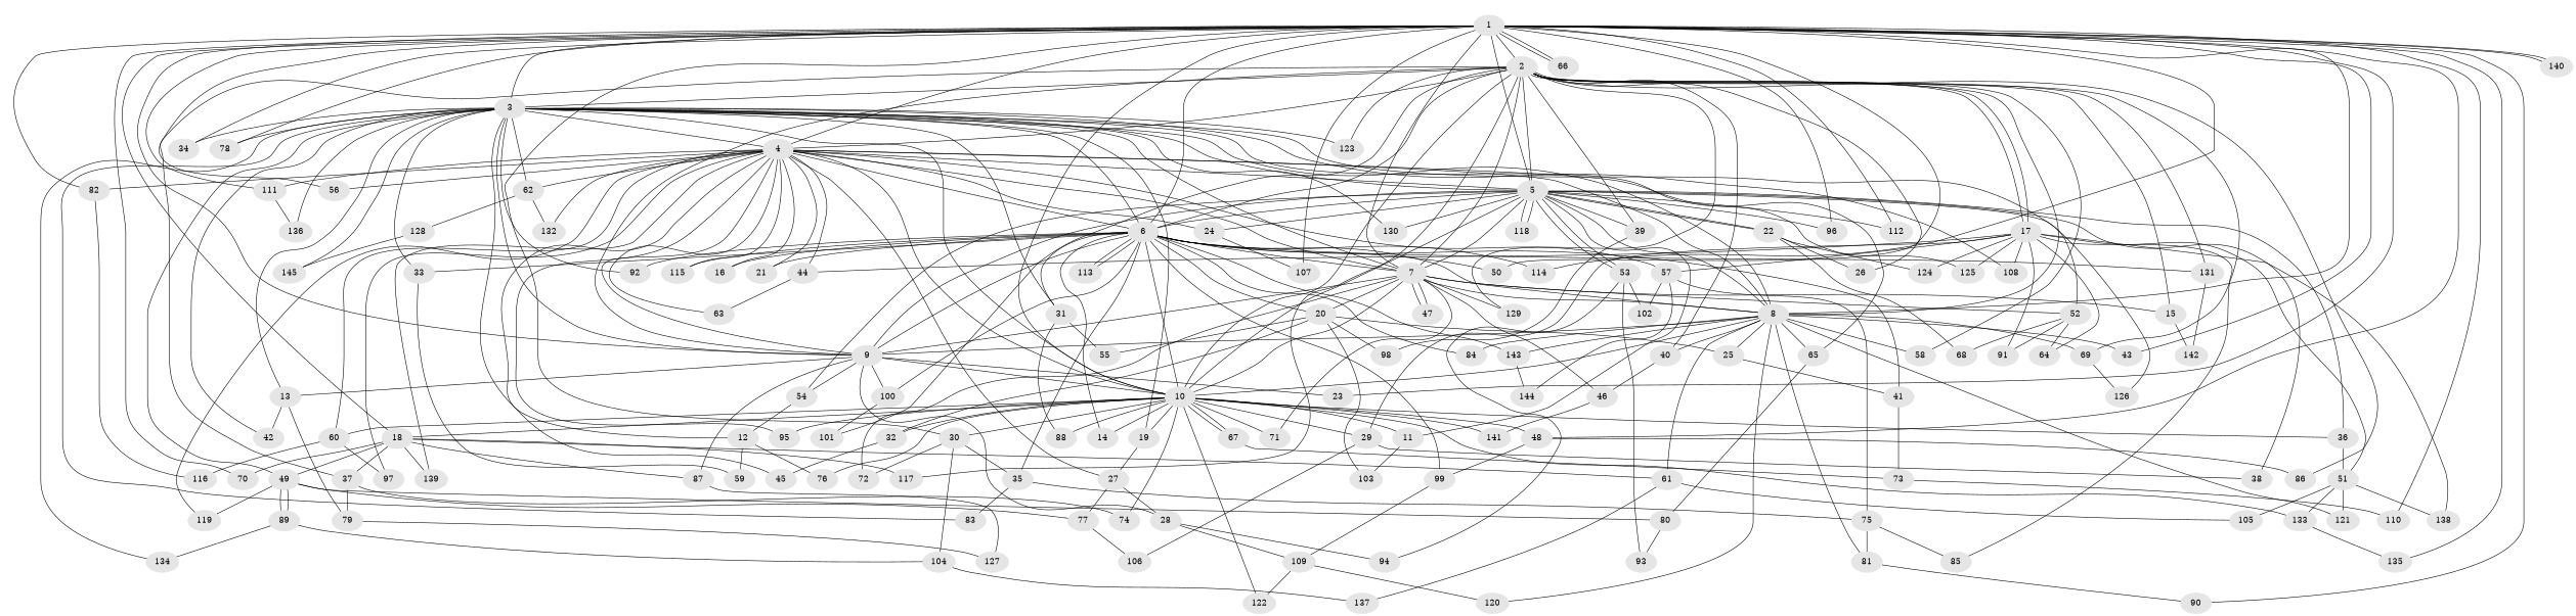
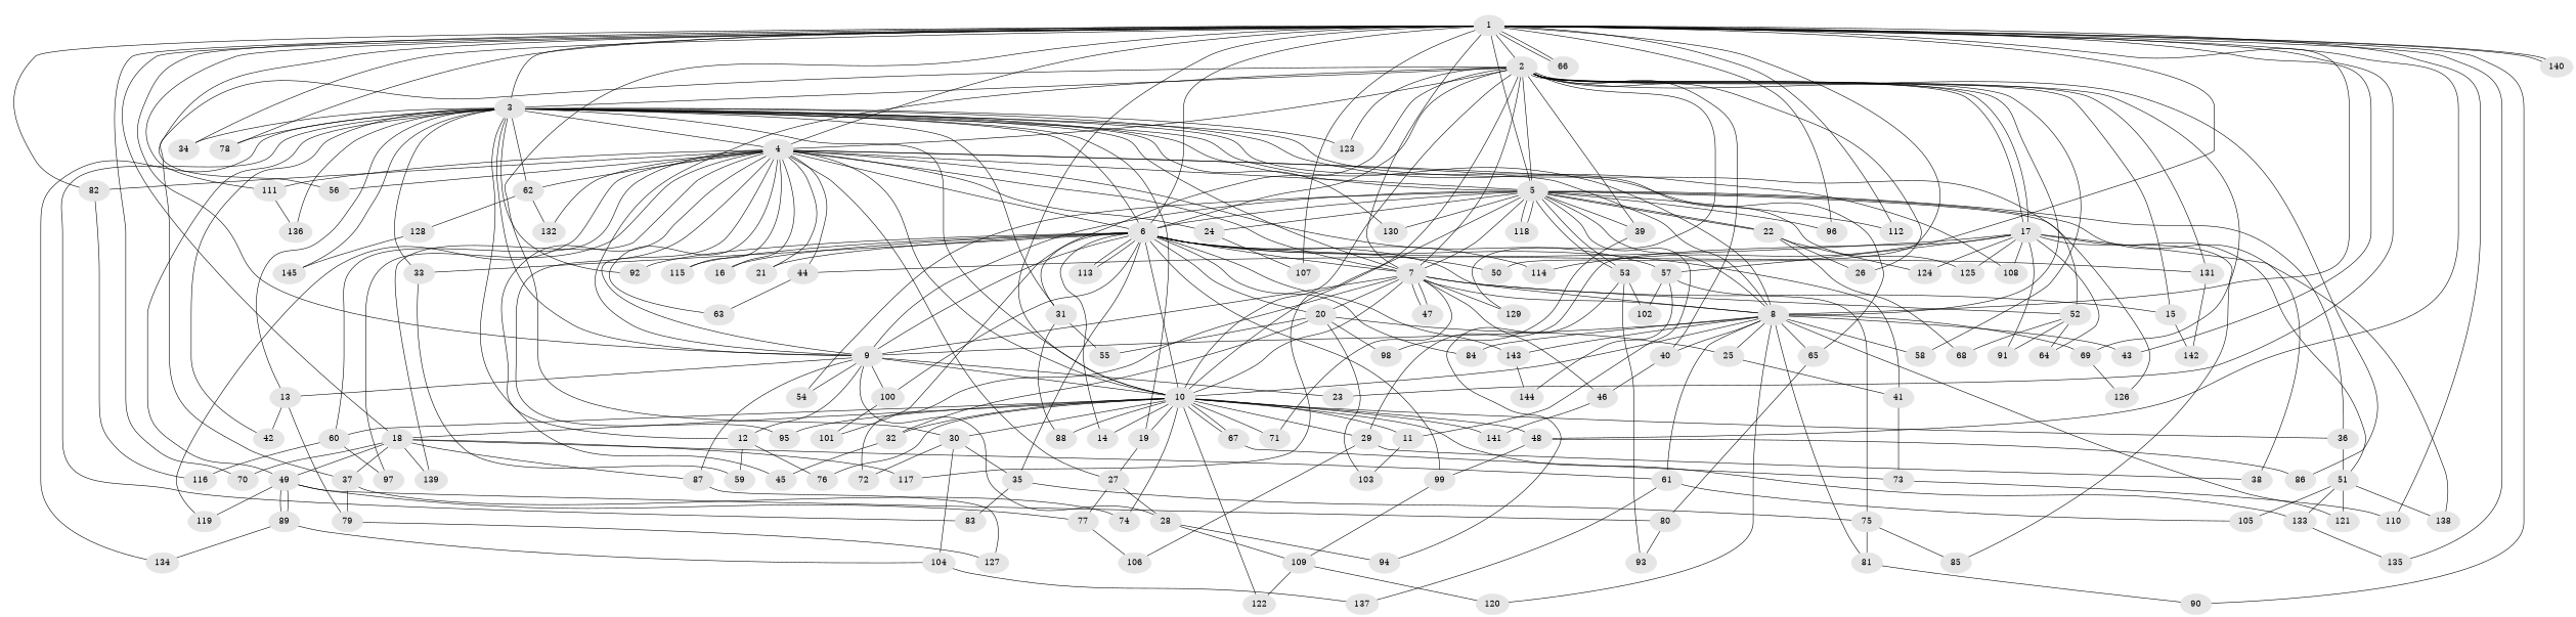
  graph {
    node [color=gray90 style=filled]
    1
    2
    3
    4
    5
    6
    7
    8
    9
    10
    18
    23
    30
    34
    43
    48
    50
    56
    66
    70
    78
    82
    90
    96
    107
    110
    111
    112
    114
    135
    140
    15
    17
    26
    37
    39
    40
    58
    69
    86
    101
    117
    123
    129
    131
    12
    13
    19
    31
    33
    42
    49
    52
    62
    65
    83
    92
    108
    130
    134
    136
    145
    16
    21
    24
    27
    44
    45
    57
    60
    63
    95
    97
    115
    119
    125
    132
    139
    11
    22
    36
    38
    53
    54
    118
    126
    14
    20
    35
    41
    84
    99
    100
    113
    143
    46
    47
    71
    72
    25
    61
    81
    120
    121
    28
    87
    29
    32
    67
    74
    76
    88
    122
    133
    141
    104
    116
    142
    51
    64
    85
    91
    124
    138
    79
    98
    59
    55
    77
    80
    89
    68
    128
    75
    102
    144
    103
    94
    93
    73
    109
    105
    137
    127
    106
    1 -- 2
    1 -- 3
    1 -- 4
    1 -- 5
    1 -- 6
    1 -- 7
    1 -- 8
    1 -- 9
    1 -- 10
    1 -- 18
    1 -- 23
    1 -- 30
    1 -- 34
    1 -- 43
    1 -- 48
    1 -- 50
    1 -- 56
    1 -- 66
    1 -- 66
    1 -- 70
    1 -- 78
    1 -- 82
    1 -- 90
    1 -- 96
    1 -- 107
    1 -- 110
    1 -- 111
    1 -- 112
    1 -- 114
    1 -- 135
    1 -- 140
    1 -- 140
    2 -- 3
    2 -- 4
    2 -- 5
    2 -- 6
    2 -- 7
    2 -- 8
    2 -- 9
    2 -- 10
    2 -- 15
    2 -- 17
    2 -- 17
    2 -- 26
    2 -- 37
    2 -- 39
    2 -- 40
    2 -- 58
    2 -- 69
    2 -- 86
    2 -- 101
    2 -- 117
    2 -- 123
    2 -- 129
    2 -- 131
    3 -- 4
    3 -- 5
    3 -- 6
    3 -- 7
    3 -- 8
    3 -- 9
    3 -- 10
    3 -- 34
    3 -- 78
    3 -- 123
    3 -- 12
    3 -- 13
    3 -- 19
    3 -- 31
    3 -- 33
    3 -- 42
    3 -- 49
    3 -- 52
    3 -- 62
    3 -- 65
    3 -- 83
    3 -- 92
    3 -- 108
    3 -- 130
    3 -- 134
    3 -- 136
    3 -- 145
    4 -- 5
    4 -- 6
    4 -- 7
    4 -- 8
    4 -- 9
    4 -- 10
    4 -- 56
    4 -- 82
    4 -- 111
    4 -- 62
    4 -- 16
    4 -- 21
    4 -- 24
    4 -- 27
    4 -- 44
    4 -- 45
    4 -- 57
    4 -- 60
    4 -- 63
    4 -- 95
    4 -- 97
    4 -- 115
    4 -- 119
    4 -- 125
    4 -- 132
    4 -- 139
    5 -- 6
    5 -- 7
    5 -- 8
    5 -- 9
    5 -- 10
    5 -- 96
    5 -- 112
    5 -- 39
    5 -- 130
    5 -- 24
    5 -- 11
    5 -- 22
    5 -- 22
    5 -- 36
    5 -- 38
    5 -- 53
    5 -- 53
    5 -- 54
    5 -- 118
    5 -- 118
    5 -- 126
    6 -- 7
    6 -- 8
    6 -- 9
    6 -- 10
    6 -- 50
    6 -- 114
    6 -- 131
    6 -- 31
    6 -- 33
    6 -- 92
    6 -- 16
    6 -- 21
    6 -- 115
    6 -- 14
    6 -- 20
    6 -- 35
    6 -- 41
    6 -- 84
    6 -- 99
    6 -- 100
    6 -- 113
    6 -- 113
    6 -- 143
    7 -- 8
    7 -- 9
    7 -- 10
    7 -- 15
    7 -- 129
    7 -- 52
    7 -- 20
    7 -- 46
    7 -- 47
    7 -- 47
    7 -- 71
    7 -- 72
    8 -- 9
    8 -- 10
    8 -- 43
    8 -- 40
    8 -- 58
    8 -- 69
    8 -- 65
    8 -- 84
    8 -- 143
    8 -- 25
    8 -- 61
    8 -- 81
    8 -- 120
    8 -- 121
    9 -- 10
    9 -- 23
-   54 -- 12
+   9 -- 12
    9 -- 13
    9 -- 54
    9 -- 100
    9 -- 28
    9 -- 87
    10 -- 18
    10 -- 30
    10 -- 48
    10 -- 19
    10 -- 60
    10 -- 95
    10 -- 11
    10 -- 36
    10 -- 14
    10 -- 71
    10 -- 29
    10 -- 32
    10 -- 67
    10 -- 67
    10 -- 74
    10 -- 76
    10 -- 88
    10 -- 122
    10 -- 133
    10 -- 141
    18 -- 70
    18 -- 37
    18 -- 117
    18 -- 49
    18 -- 139
    18 -- 61
    18 -- 87
    30 -- 35
    30 -- 72
    30 -- 104
    48 -- 86
    48 -- 99
    82 -- 116
    111 -- 136
    15 -- 142
    17 -- 108
    17 -- 44
    17 -- 57
    17 -- 125
    17 -- 29
    17 -- 51
    17 -- 64
    17 -- 85
    17 -- 91
    17 -- 124
    17 -- 138
    37 -- 74
    37 -- 79
    39 -- 98
    40 -- 46
    69 -- 126
    131 -- 142
    12 -- 76
    12 -- 59
    13 -- 42
    13 -- 79
    19 -- 27
    31 -- 88
    31 -- 55
    33 -- 59
    49 -- 119
    49 -- 77
    49 -- 80
    49 -- 89
    49 -- 89
    52 -- 64
    52 -- 91
    52 -- 68
    62 -- 132
    62 -- 128
    65 -- 80
    24 -- 107
    27 -- 28
    27 -- 77
    44 -- 63
    57 -- 75
    57 -- 102
    57 -- 144
    60 -- 97
    60 -- 116
    11 -- 103
    22 -- 26
    22 -- 124
    22 -- 68
    36 -- 51
    53 -- 102
    53 -- 94
    53 -- 93
    20 -- 25
    20 -- 32
    20 -- 98
    20 -- 55
    20 -- 103
    35 -- 83
    35 -- 75
    41 -- 73
    99 -- 109
    100 -- 101
    143 -- 144
    46 -- 141
    25 -- 41
    61 -- 105
    61 -- 137
    81 -- 90
    28 -- 94
    28 -- 109
    87 -- 127
    29 -- 38
    29 -- 106
    32 -- 45
    67 -- 73
    133 -- 135
    104 -- 137
    51 -- 121
    51 -- 133
    51 -- 138
    51 -- 105
    79 -- 127
    77 -- 106
    80 -- 93
    89 -- 134
    89 -- 104
    128 -- 145
    75 -- 81
    75 -- 85
    73 -- 110
    109 -- 120
    109 -- 122
  }
